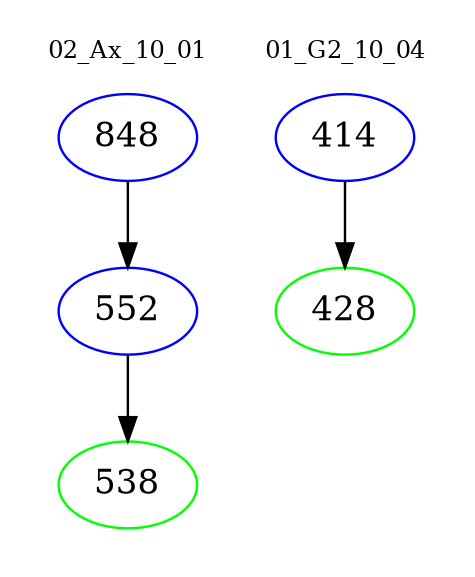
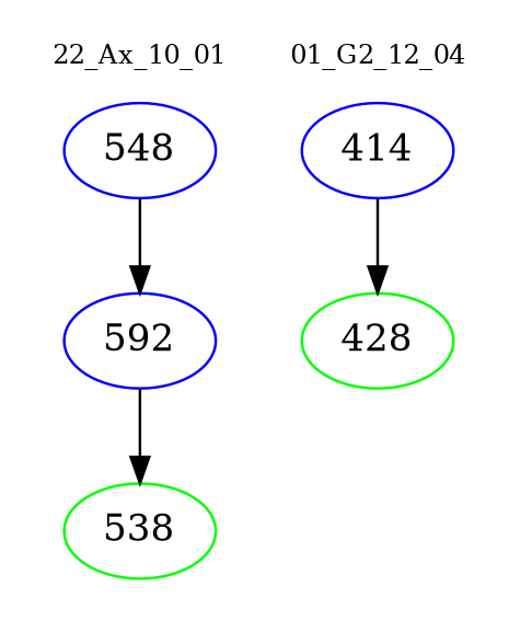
  digraph {
    node [color=blue]
    edge [color=black]
-   n1 [label=848]
+   n1 [label=548]
    n2 [color=green label=538]
-   n3 [label=552]
+   n3 [label=592]
    n4 [label=414]
    n5 [color=green label=428]
    subgraph cluster_1 {
      color=white
      fontsize=10
-     label="02_Ax_10_01"
+     label="22_Ax_10_01"
      n1
      n2
      n3
    }
    subgraph cluster_2 {
      color=white
      fontsize=10
-     label="01_G2_10_04"
+     label="01_G2_12_04"
      n4
      n5
    }
    n1 -> n3
    n3 -> n2
    n4 -> n5
  }
